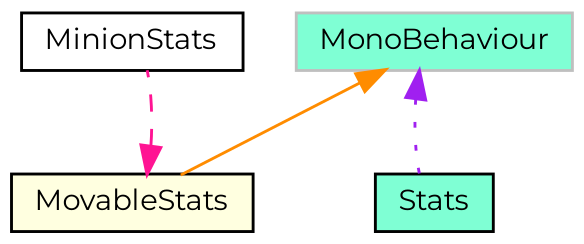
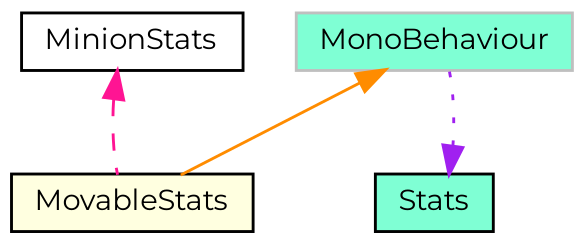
  digraph {
    fontname=Montserrat
    node [color=black fillcolor=aquamarine fontname=Montserrat fontsize=10 shape=record style=filled]
    edge [dir=back fontname=Montserrat fontsize=10 labelfontname=Helvetica labelfontsize=10]
    n1 [fillcolor=white fontcolor=black height=0.2 label=MinionStats width=0.4]
    n2 [fillcolor=lightyellow height=0.2 label=MovableStats width=0.4]
    n3 [height=0.2 label=Stats width=0.4]
    n4 [color=grey75 height=0.2 label=MonoBehaviour width=0.4]
-   n2 -> n1 [color=deeppink style=dashed]
+   n1 -> n2 [color=deeppink style=dashed]
    n4 -> n2 [color=darkorange style=solid]
-   n4 -> n3 [color=purple style=dotted]
+   n3 -> n4 [color=purple style=dotted]
  }
